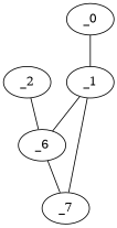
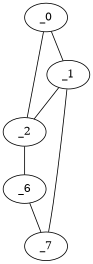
  graph {
    _0 [x=0.382456 y=2.71581]
    _1 [x=1.02746 y=0.466656]
    _2 [x=2.51648 y=2.47548]
    n4 [label=_6 x=2.01 y=0.48]
    n5 [label=_7 x=1.69305 y=2.10422]
    _0 -- _1
-   _1 -- n4
+   _0 -- _2
+   _1 -- _2
    _1 -- n5
    _2 -- n4
    n4 -- n5
  }
